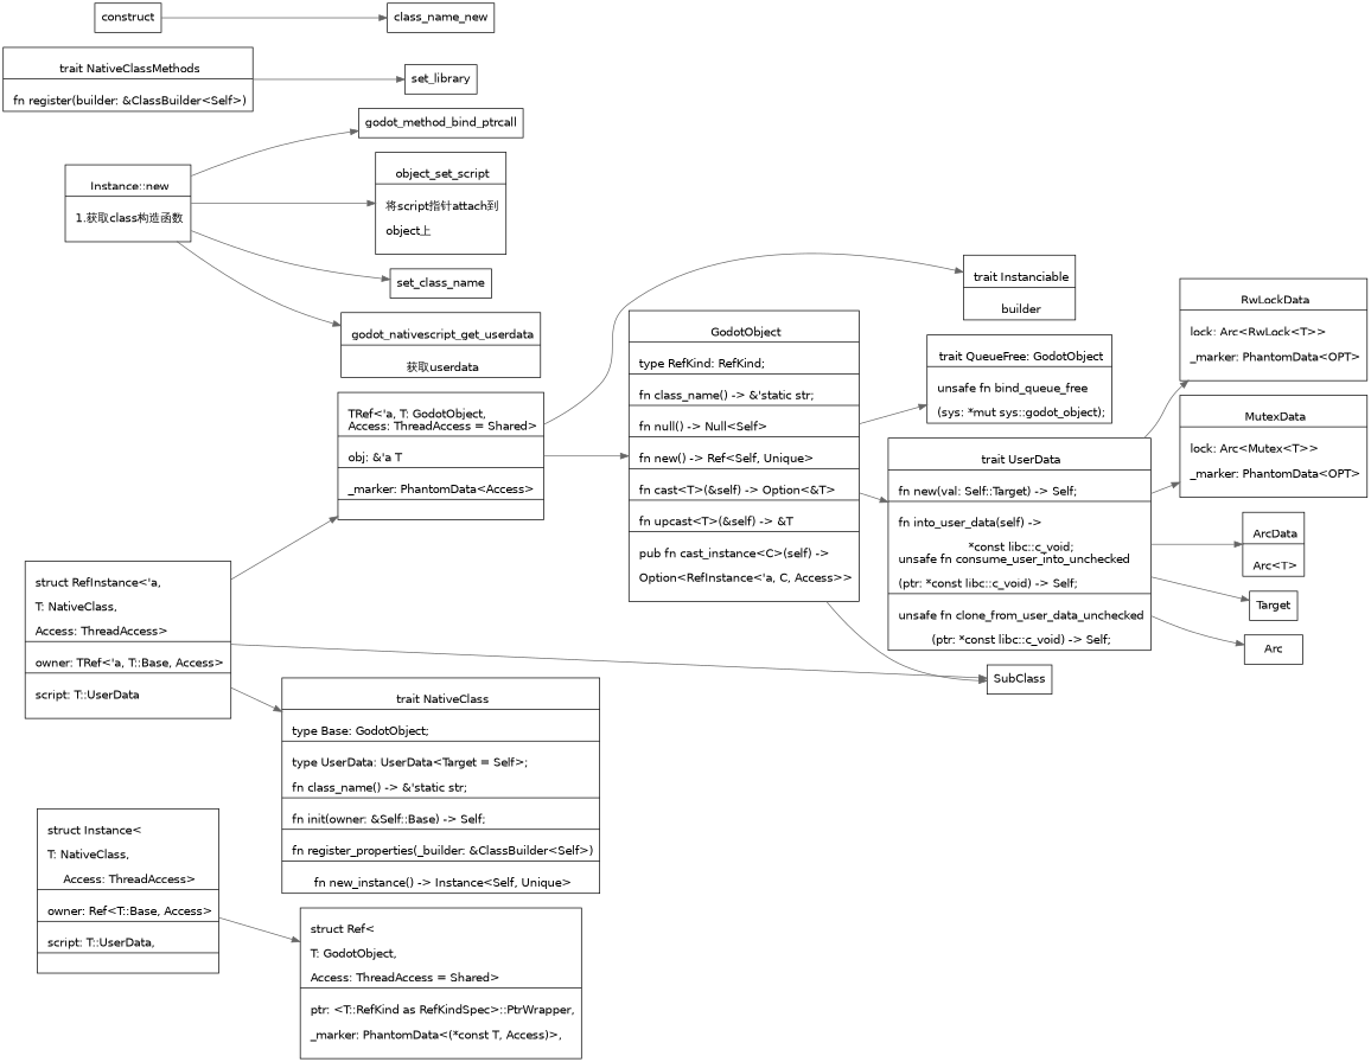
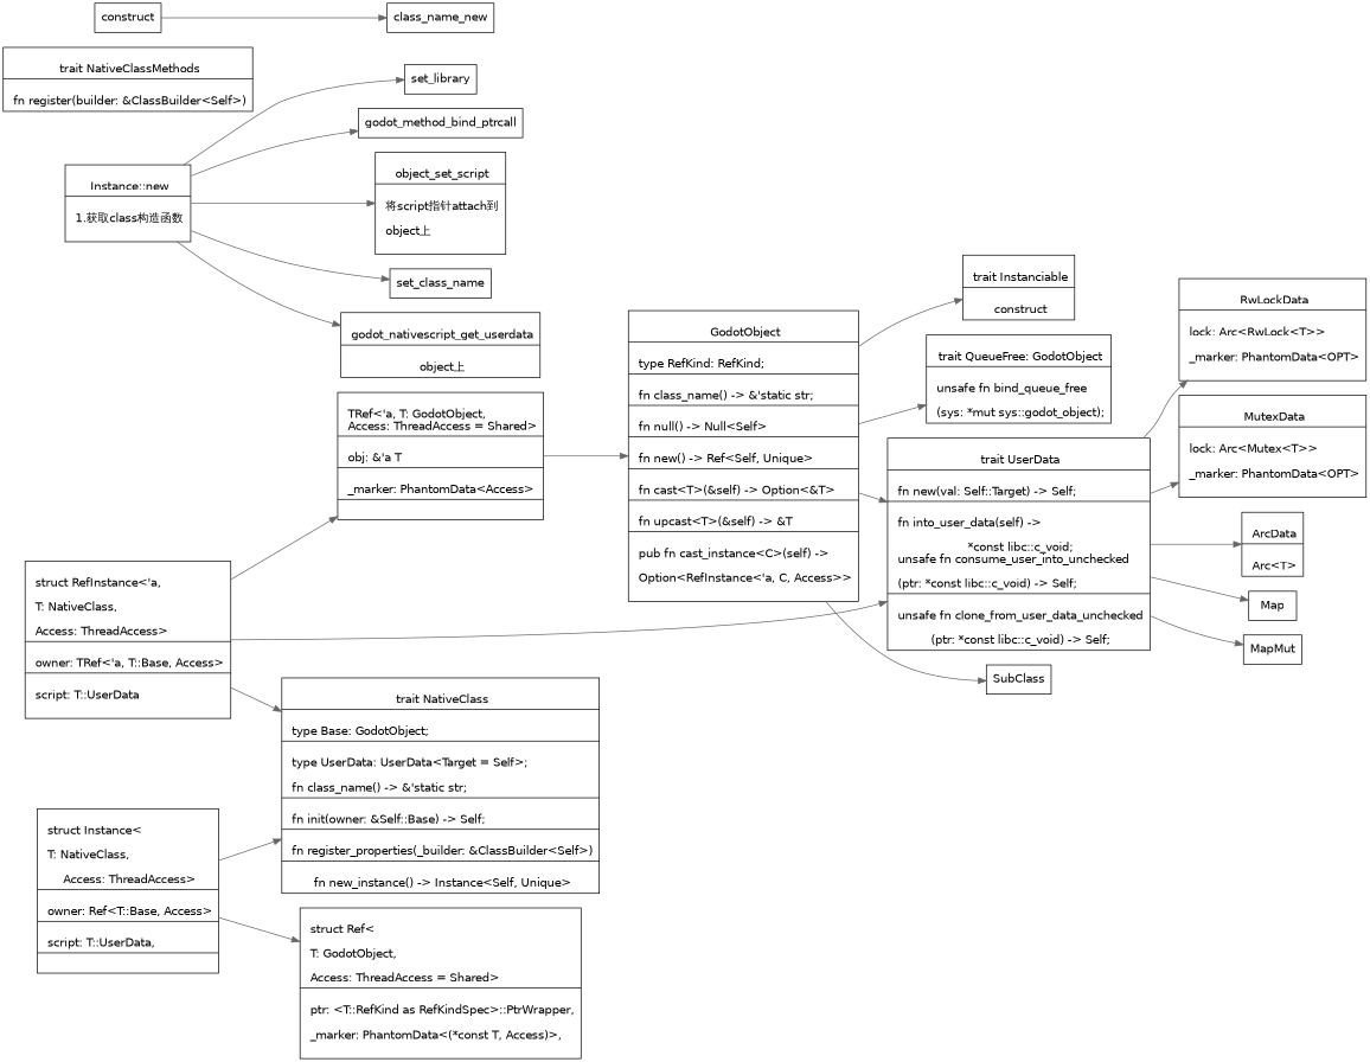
  digraph {
    fontname="DejaVu Sans"
    newrank=true
    rankdir=LR
    node [fontname="DejaVu Sans" shape=record]
    edge [color=gray40 fontname="DejaVu Sans"]
-   n1 [label="{{\n      trait Instanciable|\n      builder\n    }}"]
+   n1 [label="{{\n      trait Instanciable|\n      construct\n    }}"]
    n2 [label="{{\n      trait NativeClass|\n        type Base: GodotObject;\l|\n        type UserData: UserData\<Target = Self\>;\l\n        fn class_name() -\> \&\'static str;\l|\n        fn init(owner: &Self::Base) -\> Self;\l|\n        fn register_properties(_builder: &ClassBuilder\<Self\>)\l|\n        fn new_instance() -\> Instance\<Self, Unique\>\n    }}"]
    n3 [label="{{\n      struct Instance\<\l \n        T: NativeClass,\l\n        Access: ThreadAccess\>|\n        owner: Ref\<T::Base, Access\>\l|\n        script: T::UserData,\l|\n    }}"]
    n4 [label="{{\n      struct Ref\<\l \n      T: GodotObject,\l \n      Access: ThreadAccess = Shared\>\l|\n      ptr: \<T::RefKind as RefKindSpec\>::PtrWrapper,\l\n        _marker: PhantomData\<(*const T, Access)\>,\l\n    }}"]
    n5 [label="{{\n        struct RefInstance\<\'a,\l \n        T: NativeClass,\l \n        Access: ThreadAccess\>\l |\n        owner: TRef\<'a, T::Base, Access\>\l|\n        script: T::UserData\l\n    }}"]
    n6 [label="{{\n      TRef\<'a, T: GodotObject,\l Access: ThreadAccess = Shared\>\l|\n        obj: &'a T\l|\n        _marker: PhantomData\<Access\>\l|\n    }}"]
    n7 [label="{{\n      trait UserData|\n        fn new(val: Self::Target) -\> Self;\l|\n        fn into_user_data(self) -\>\l \n        *const libc::c_void;\n        unsafe fn consume_user_into_unchecked\l \n        (ptr: *const libc::c_void) -\> Self;\l|\n        unsafe fn clone_from_user_data_unchecked\l \n        (ptr: *const libc::c_void) -\> Self;\n    }}"]
    n8 [label="{{\n      GodotObject|\n        type RefKind: RefKind;\l|\n        fn class_name() -\> &'static str;\l|\n        fn null() -\> Null\<Self\>\l|\n        fn new() -\> Ref\<Self, Unique\>\l|\n        fn cast\<T\>(&self) -\> Option\<&T\>\l|\n        fn upcast\<T\>(&self) -\> &T\l|\n        pub fn cast_instance\<C\>(self) -\>\l \n          Option\<RefInstance\<'a, C, Access\>\>\l\n    }}"]
    n9 [label="{{\n      RwLockData|\n        lock: Arc\<RwLock\<T\>\>\l\n        _marker: PhantomData\<OPT\>\l\n    }}"]
    n10 [label="{{\n      MutexData|\n        lock: Arc\<Mutex\<T\>\>\l\n        _marker: PhantomData\<OPT\>\l\n    }}"]
    n11 [label="{{\n      ArcData|\n      Arc\<T\>\n    }}"]
-   Map [shape=box label=Target]
-   MapMut [shape=box label=Arc]
+   Map [shape=box]
+   MapMut [shape=box]
    n14 [label="{{\n      trait QueueFree: GodotObject|\n        unsafe fn bind_queue_free\l \n        (sys: *mut sys::godot_object);\n    }}"]
    SubClass [shape=box]
    n16 [label="{{\n      trait NativeClassMethods|\n        fn register(builder: &ClassBuilder\<Self\>)\n    }}"]
    construct [shape=box]
    class_name_new [shape=box]
    n19 [label="{{\n      Instance::new|\n      1.获取class构造函数\l\n    }}"]
    godot_method_bind_ptrcall [shape=box]
    n21 [label="{{\n      object_set_script|\n      将script指针attach到\l\n      object上\l\n    }}"]
    set_library [shape=box]
    set_class_name [shape=box]
-   n24 [label="{{\n      godot_nativescript_get_userdata|\n      获取userdata\n    }}"]
+   n24 [label="{{\n      godot_nativescript_get_userdata|\n      object上\n    }}"]
+   n3 -> n2
    n3 -> n4
    n5 -> n2
    n5 -> n6
-   n5 -> SubClass
+   n5 -> n7
    n6 -> n8
    n7 -> n9
    n7 -> n10
    n7 -> n11
    n7 -> Map
    n7 -> MapMut
-   n6 -> n1
+   n8 -> n1
    n8 -> n7
    n8 -> n14
    n8 -> SubClass
    construct -> class_name_new
    n19 -> godot_method_bind_ptrcall
    n19 -> n21
-   n16 -> set_library
+   n19 -> set_library
    n19 -> set_class_name
    n19 -> n24
  }
